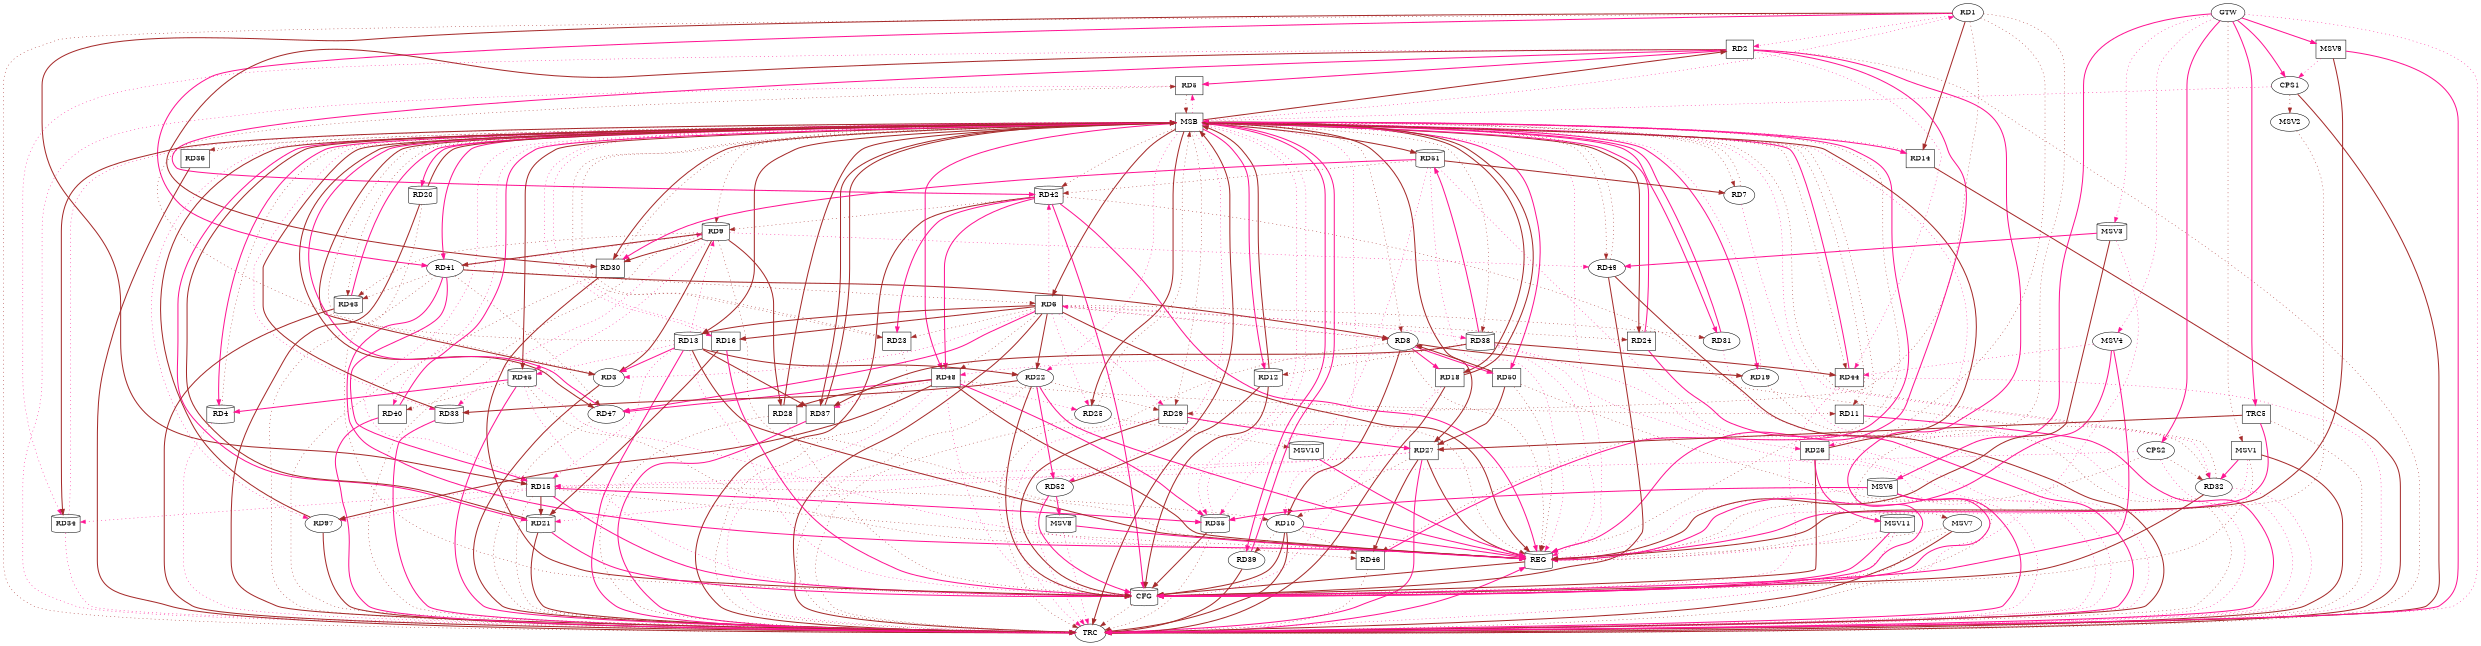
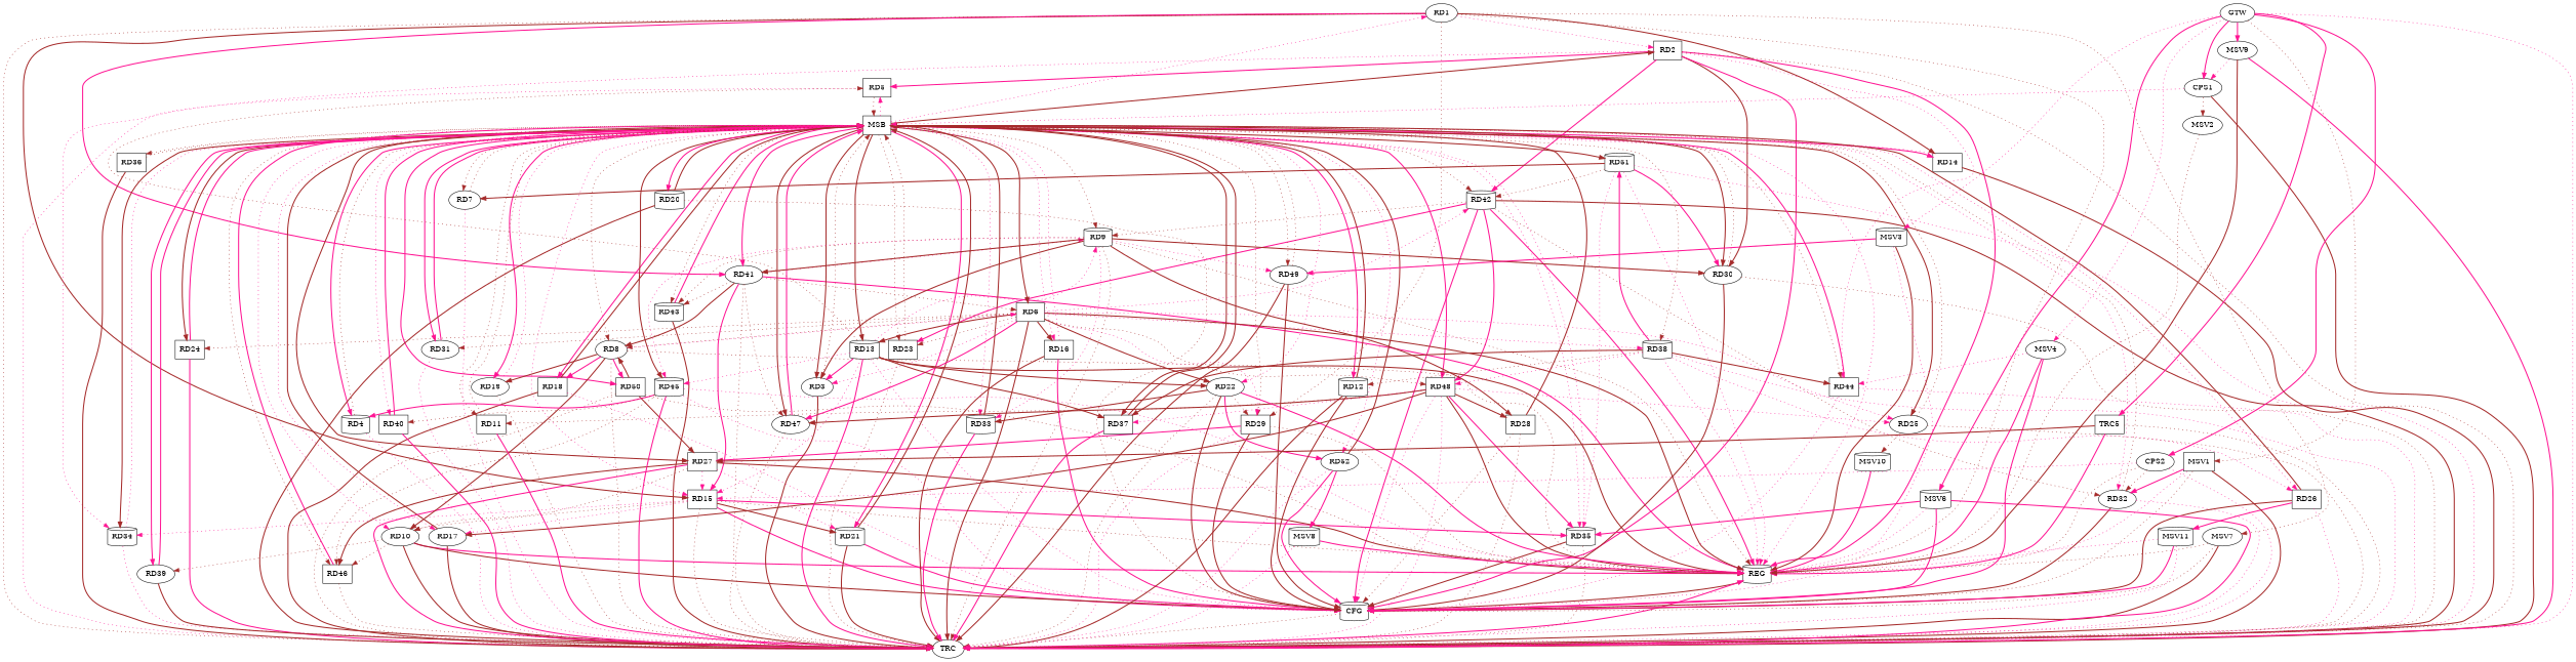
  strict digraph {
    node [shape=box]
    edge [color=brown style=dotted]
    n1 [label=RD1 shape=ellipse]
    n2 [label=RD2]
    n3 [label=RD14]
    n4 [label=RD15]
    n5 [label=RD29]
    n6 [label=RD41 shape=ellipse]
    n7 [label=REG shape=cylinder]
    n8 [label=TRC shape=ellipse]
    n9 [label=MSV7 shape=ellipse]
    n10 [label=RD5]
-   n11 [label=RD30]
+   n11 [label=RD30 shape=ellipse]
    n12 [label=RD34 shape=cylinder]
    n13 [label=RD42 shape=cylinder]
    n14 [label=RD44]
    n15 [label=CFG shape=cylinder]
    n16 [label=MSB]
    n17 [label=RD10 shape=ellipse]
-   n18 [label=RD97 shape=ellipse]
+   n18 [label=RD17 shape=ellipse]
    n19 [label=RD21 shape=cylinder]
    n20 [label=RD35 shape=cylinder]
    n21 [label=RD27]
    n22 [label=RD6]
    n23 [label=RD8 shape=ellipse]
    n24 [label=RD47 shape=ellipse]
    n25 [label=RD9 shape=cylinder]
    n26 [label=RD43 shape=cylinder]
    n27 [label=RD23]
    n28 [label=RD48]
    n29 [label=RD32 shape=ellipse]
    n30 [label=RD3 shape=ellipse]
    n31 [label=RD4 shape=cylinder]
    n32 [label=RD13 shape=cylinder]
    n33 [label=RD16]
    n34 [label=RD22 shape=ellipse]
    n35 [label=RD24]
    n36 [label=RD25 shape=ellipse]
    n37 [label=RD31 shape=ellipse]
    n38 [label=RD38 shape=cylinder]
    n39 [label=RD7 shape=ellipse]
    n40 [label=RD18]
    n41 [label=RD19 shape=ellipse]
    n42 [label=RD50]
    n43 [label=RD33 shape=cylinder]
    n44 [label=RD45 shape=cylinder]
    n45 [label=RD49 shape=ellipse]
    n46 [label=RD39 shape=ellipse]
    n47 [label=RD46]
    n48 [label=RD11]
    n49 [label=RD12 shape=cylinder]
    n50 [label=RD37]
    n51 [label=RD20 shape=cylinder]
    n52 [label=RD52 shape=ellipse]
    n53 [label=RD26]
    n54 [label=RD36]
    n55 [label=RD51 shape=cylinder]
    n56 [label=RD40]
    n57 [label=MSV10 shape=cylinder]
    n58 [label=RD28]
    n59 [label=MSV8 shape=cylinder]
    n60 [label=MSV11 shape=cylinder]
    n61 [label=CPS1 shape=ellipse]
    n62 [label=MSV2 shape=ellipse]
    n63 [label=CPS2 shape=ellipse]
    n64 [label=GTW shape=ellipse]
    n65 [label=MSV1]
    n66 [label=MSV3 shape=cylinder]
    n67 [label=MSV4 shape=ellipse]
    n68 [label=TRC5]
    n69 [label=MSV6 shape=cylinder]
-   n70 [label=MSV9]
+   n70 [label=MSV9 shape=ellipse]
    n1 -> n2 [color=deeppink]
    n1 -> n3 [style=bold]
    n1 -> n4 [style=bold]
    n1 -> n5
    n1 -> n6 [color=deeppink style=bold]
    n1 -> n7
    n1 -> n8
    n1 -> n9
    n2 -> n7 [color=deeppink style=bold]
    n2 -> n8
    n2 -> n10 [color=deeppink style=bold]
    n2 -> n11 [style=bold]
    n2 -> n12 [color=deeppink]
    n2 -> n13 [color=deeppink style=bold]
    n2 -> n14 [color=deeppink]
    n2 -> n15 [color=deeppink style=bold]
    n3 -> n8 [style=bold]
    n3 -> n16 [color=deeppink]
    n4 -> n7
    n4 -> n8
    n4 -> n12 [color=deeppink]
    n4 -> n15 [color=deeppink style=bold]
    n4 -> n17
    n4 -> n18 [color=deeppink]
    n4 -> n19 [style=bold]
    n4 -> n20 [color=deeppink style=bold]
    n5 -> n7
    n5 -> n8 [color=deeppink]
    n5 -> n15 [style=bold]
    n5 -> n21 [color=deeppink style=bold]
    n6 -> n4 [color=deeppink style=bold]
    n6 -> n7 [color=deeppink style=bold]
    n6 -> n8
    n6 -> n22
    n6 -> n23 [style=bold]
    n6 -> n24
    n6 -> n25 [color=deeppink]
    n6 -> n26
    n7 -> n15 [style=bold]
    n8 -> n7 [color=deeppink style=bold]
    n9 -> n7
    n9 -> n8 [style=bold]
    n9 -> n15
    n10 -> n8 [color=deeppink]
    n10 -> n16
    n11 -> n8
    n11 -> n15 [style=bold]
    n11 -> n16
    n12 -> n8 [color=deeppink]
    n12 -> n16 [color=deeppink]
    n13 -> n7 [color=deeppink style=bold]
    n13 -> n8 [style=bold]
    n13 -> n15 [color=deeppink style=bold]
    n13 -> n25
    n13 -> n27 [color=deeppink style=bold]
    n13 -> n28 [color=deeppink style=bold]
    n13 -> n29
    n14 -> n8 [color=deeppink]
    n14 -> n15 [color=deeppink]
    n14 -> n16 [color=deeppink style=bold]
    n15 -> n8
    n16 -> n1 [color=deeppink]
    n16 -> n2 [style=bold]
    n16 -> n3 [color=deeppink style=bold]
    n16 -> n4 [color=deeppink]
    n16 -> n5
    n16 -> n6 [color=deeppink style=bold]
    n16 -> n7 [color=deeppink]
    n16 -> n10 [color=deeppink]
    n16 -> n11 [style=bold]
    n16 -> n12 [style=bold]
    n16 -> n13
    n16 -> n14
    n16 -> n17 [color=deeppink]
    n16 -> n18 [color=deeppink]
    n16 -> n19 [color=deeppink style=bold]
    n16 -> n20 [color=deeppink]
    n16 -> n21 [style=bold]
    n16 -> n22 [style=bold]
    n16 -> n23
    n16 -> n24 [style=bold]
    n16 -> n25
    n16 -> n26
    n16 -> n27
    n16 -> n28 [color=deeppink style=bold]
    n16 -> n29 [color=deeppink]
    n16 -> n30 [style=bold]
    n16 -> n31 [color=deeppink style=bold]
    n16 -> n32 [style=bold]
    n16 -> n33 [color=deeppink]
    n16 -> n34 [color=deeppink]
    n16 -> n35 [style=bold]
    n16 -> n36 [style=bold]
    n16 -> n37 [color=deeppink style=bold]
    n16 -> n38
    n16 -> n39
-   n16 -> n40 [style=bold]
+   n16 -> n40 [color=deeppink style=bold]
    n16 -> n41 [color=deeppink style=bold]
    n16 -> n42 [color=deeppink style=bold]
    n16 -> n43 [color=deeppink]
    n16 -> n44 [style=bold]
    n16 -> n45
    n16 -> n46 [color=deeppink style=bold]
    n16 -> n47
    n16 -> n48
    n16 -> n49 [color=deeppink style=bold]
    n16 -> n50 [style=bold]
    n16 -> n51 [color=deeppink style=bold]
    n16 -> n52 [color=deeppink]
    n16 -> n53 [color=deeppink]
    n16 -> n54
    n16 -> n55 [style=bold]
    n16 -> n56 [color=deeppink]
    n17 -> n7 [color=deeppink style=bold]
    n17 -> n8 [style=bold]
    n17 -> n15 [style=bold]
    n17 -> n46
    n17 -> n47
    n18 -> n8 [style=bold]
    n18 -> n16 [style=bold]
    n19 -> n8 [style=bold]
    n19 -> n15 [color=deeppink style=bold]
    n19 -> n16 [style=bold]
    n20 -> n8
    n20 -> n15 [style=bold]
    n20 -> n16 [color=deeppink]
    n21 -> n4 [color=deeppink]
    n21 -> n7 [style=bold]
    n21 -> n8 [color=deeppink style=bold]
    n21 -> n17
    n21 -> n19 [color=deeppink]
    n21 -> n47 [style=bold]
    n22 -> n5 [color=deeppink]
    n22 -> n7 [style=bold]
    n22 -> n8 [style=bold]
    n22 -> n13 [color=deeppink]
    n22 -> n23
    n22 -> n24 [color=deeppink style=bold]
    n22 -> n27
    n22 -> n28
    n22 -> n30 [color=deeppink]
    n22 -> n32 [style=bold]
    n22 -> n33 [style=bold]
    n22 -> n34 [style=bold]
    n22 -> n35
    n22 -> n36 [color=deeppink]
    n22 -> n37
    n22 -> n38 [color=deeppink]
    n23 -> n7
    n23 -> n8
    n23 -> n17 [style=bold]
    n23 -> n22 [color=deeppink]
    n23 -> n40 [color=deeppink style=bold]
    n23 -> n41 [style=bold]
    n23 -> n42 [color=deeppink style=bold]
    n24 -> n8
    n24 -> n16 [color=deeppink style=bold]
    n25 -> n6 [style=bold]
    n25 -> n7
    n25 -> n8
    n25 -> n11 [style=bold]
    n25 -> n26
    n25 -> n30 [style=bold]
    n25 -> n43 [color=deeppink]
    n25 -> n44 [color=deeppink]
    n25 -> n45 [color=deeppink]
    n25 -> n58 [style=bold]
    n26 -> n8 [style=bold]
    n26 -> n16 [color=deeppink style=bold]
    n27 -> n8
    n27 -> n16
    n28 -> n7 [style=bold]
    n28 -> n8 [color=deeppink]
    n28 -> n15 [color=deeppink]
    n28 -> n18 [style=bold]
    n28 -> n20 [color=deeppink style=bold]
-   n28 -> n24 [color=deeppink style=bold]
+   n28 -> n24 [style=bold]
    n28 -> n36 [color=deeppink]
    n28 -> n48
    n28 -> n50 [color=deeppink]
    n28 -> n58 [style=bold]
    n29 -> n8 [color=deeppink]
    n29 -> n15 [style=bold]
    n29 -> n16
    n30 -> n8 [style=bold]
    n30 -> n16
    n31 -> n8 [color=deeppink]
    n31 -> n16
    n32 -> n4 [color=deeppink]
    n32 -> n7 [style=bold]
    n32 -> n8 [color=deeppink style=bold]
    n32 -> n10
    n32 -> n15 [color=deeppink]
    n32 -> n25 [color=deeppink]
    n32 -> n30 [color=deeppink style=bold]
    n32 -> n34 [style=bold]
    n32 -> n44 [color=deeppink]
    n32 -> n50 [style=bold]
-   n33 -> n19 [style=bold]
+   n33 -> n8 [style=bold]
    n33 -> n15 [color=deeppink style=bold]
    n33 -> n16 [color=deeppink]
    n34 -> n5
    n34 -> n7 [color=deeppink style=bold]
    n34 -> n8
    n34 -> n15 [style=bold]
    n34 -> n43 [style=bold]
    n34 -> n52 [color=deeppink style=bold]
    n35 -> n8 [color=deeppink style=bold]
    n35 -> n16 [color=deeppink style=bold]
    n36 -> n8
    n36 -> n16
    n36 -> n57
    n37 -> n8 [color=deeppink]
    n37 -> n16 [color=deeppink style=bold]
    n38 -> n7 [color=deeppink]
    n38 -> n8 [color=deeppink]
    n38 -> n14 [style=bold]
    n38 -> n28 [color=deeppink]
    n38 -> n49
    n38 -> n50 [style=bold]
    n38 -> n53 [color=deeppink]
    n38 -> n55 [color=deeppink style=bold]
    n39 -> n8 [color=deeppink]
    n39 -> n16
    n40 -> n8 [style=bold]
    n40 -> n15 [color=deeppink]
    n40 -> n16 [style=bold]
    n41 -> n8
    n41 -> n16 [color=deeppink]
    n42 -> n7
    n42 -> n8
    n42 -> n21 [style=bold]
    n42 -> n23 [style=bold]
    n43 -> n8 [color=deeppink style=bold]
    n43 -> n16 [style=bold]
    n44 -> n7 [color=deeppink]
    n44 -> n8 [color=deeppink style=bold]
    n44 -> n15 [color=deeppink]
    n44 -> n31 [color=deeppink style=bold]
    n44 -> n47
    n44 -> n56
    n45 -> n8 [style=bold]
    n45 -> n15 [style=bold]
    n45 -> n16
    n46 -> n8 [style=bold]
    n46 -> n16 [color=deeppink style=bold]
    n47 -> n8
    n47 -> n16 [color=deeppink style=bold]
    n48 -> n8 [color=deeppink style=bold]
    n48 -> n16
    n49 -> n8 [style=bold]
    n49 -> n15 [style=bold]
    n49 -> n16 [style=bold]
    n50 -> n8 [color=deeppink style=bold]
    n50 -> n16 [style=bold]
    n51 -> n8 [style=bold]
    n51 -> n15
    n51 -> n16 [style=bold]
    n52 -> n8 [color=deeppink]
    n52 -> n15 [color=deeppink style=bold]
    n52 -> n16 [style=bold]
    n52 -> n59 [color=deeppink style=bold]
    n53 -> n8 [color=deeppink]
    n53 -> n15 [style=bold]
    n53 -> n16 [style=bold]
    n53 -> n60 [color=deeppink style=bold]
    n54 -> n8 [style=bold]
    n54 -> n16
    n55 -> n7 [color=deeppink]
    n55 -> n8 [color=deeppink]
    n55 -> n11 [color=deeppink style=bold]
    n55 -> n13
    n55 -> n20 [color=deeppink]
    n55 -> n39 [style=bold]
    n56 -> n8 [color=deeppink style=bold]
    n56 -> n16 [color=deeppink style=bold]
    n57 -> n7 [color=deeppink style=bold]
    n58 -> n8
    n58 -> n15
    n58 -> n16 [style=bold]
    n59 -> n7 [color=deeppink style=bold]
    n59 -> n8 [color=deeppink]
    n60 -> n7 [color=deeppink]
    n60 -> n8 [color=deeppink]
    n60 -> n15 [color=deeppink style=bold]
    n61 -> n8 [style=bold]
    n61 -> n16 [color=deeppink]
    n61 -> n62
    n62 -> n7
    n63 -> n4 [color=deeppink]
    n63 -> n7
    n63 -> n8 [color=deeppink]
    n63 -> n29
    n64 -> n8 [color=deeppink]
    n64 -> n61 [color=deeppink style=bold]
    n64 -> n63 [color=deeppink style=bold]
    n64 -> n65
    n64 -> n66 [color=deeppink]
    n64 -> n67 [color=deeppink]
    n64 -> n68 [color=deeppink style=bold]
    n64 -> n69 [color=deeppink style=bold]
    n64 -> n70 [color=deeppink style=bold]
    n65 -> n7 [color=deeppink]
    n65 -> n8 [style=bold]
    n65 -> n15
    n65 -> n29 [color=deeppink style=bold]
    n66 -> n7 [style=bold]
    n66 -> n15 [color=deeppink]
    n66 -> n45 [color=deeppink style=bold]
    n67 -> n7 [color=deeppink style=bold]
    n67 -> n14 [color=deeppink]
    n67 -> n15 [color=deeppink style=bold]
    n68 -> n7 [color=deeppink style=bold]
    n68 -> n8
    n68 -> n21 [style=bold]
    n69 -> n7 [color=deeppink]
    n69 -> n8 [color=deeppink style=bold]
    n69 -> n15 [color=deeppink style=bold]
    n69 -> n20 [color=deeppink style=bold]
    n70 -> n7 [style=bold]
    n70 -> n8 [color=deeppink style=bold]
    n70 -> n61 [color=deeppink]
  }
